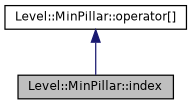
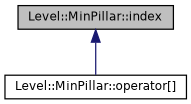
  digraph {
    rankdir=TB
    node [color=black fontname=Helvetica fontsize=10 shape=record style=filled]
    n1 [fillcolor=grey75 fontcolor=black height=0.2 label="Level::MinPillar::index" width=0.4]
    n2 [fillcolor=white height=0.2 label="Level::MinPillar::operator[]" width=0.4]
-   n2 -> n1 [color=midnightblue dir=back fontname=Helvetica fontsize=10 labelfontname=Helvetica labelfontsize=10 style=solid]
+   n1 -> n2 [color=midnightblue dir=back fontname=Helvetica fontsize=10 labelfontname=Helvetica labelfontsize=10 style=solid]
  }
